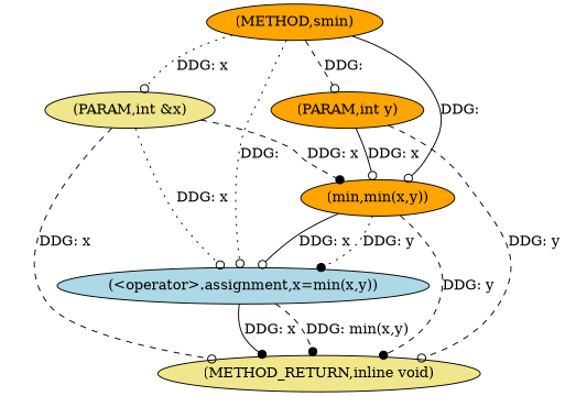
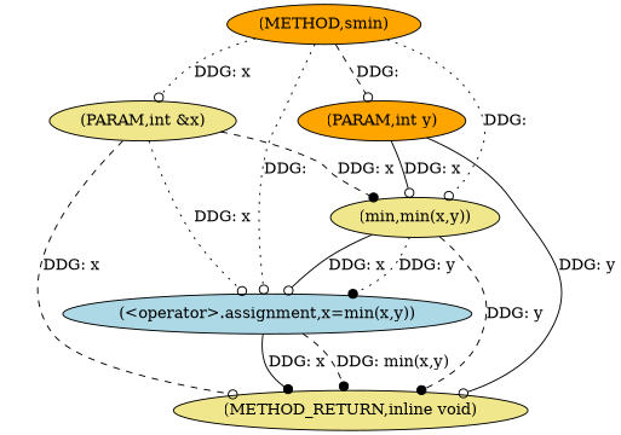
  digraph {
    node [fillcolor=khaki style=filled]
    edge [arrowhead=odot style=dashed]
    n1 [fillcolor=orange label="(METHOD,smin)"]
    n2 [label="(PARAM,int &x)"]
    n3 [fillcolor=orange label="(PARAM,int y)"]
    n4 [fillcolor=lightblue label="(<operator>.assignment,x=min(x,y))"]
-   n5 [fillcolor=orange label="(min,min(x,y))"]
+   n5 [label="(min,min(x,y))"]
    n6 [label="(METHOD_RETURN,inline void)"]
    n1 -> n2 [label="DDG: x" style=dotted]
    n1 -> n3 [label="DDG: "]
    n1 -> n4 [label="DDG: " style=dotted]
-   n1 -> n5 [label="DDG: " style=solid]
+   n1 -> n5 [label="DDG: " style=dotted]
    n2 -> n4 [label="DDG: x" style=dotted]
    n2 -> n5 [arrowhead=dot label="DDG: x"]
    n2 -> n6 [label="DDG: x"]
    n3 -> n5 [label="DDG: x" style=solid]
-   n3 -> n6 [label="DDG: y"]
+   n3 -> n6 [label="DDG: y" style=solid]
    n4 -> n6 [arrowhead=dot label="DDG: x" style=solid]
    n4 -> n6 [arrowhead=dot label="DDG: min(x,y)"]
    n5 -> n4 [label="DDG: x" style=solid]
    n5 -> n4 [arrowhead=dot label="DDG: y" style=dotted]
    n5 -> n6 [arrowhead=dot label="DDG: y"]
  }
